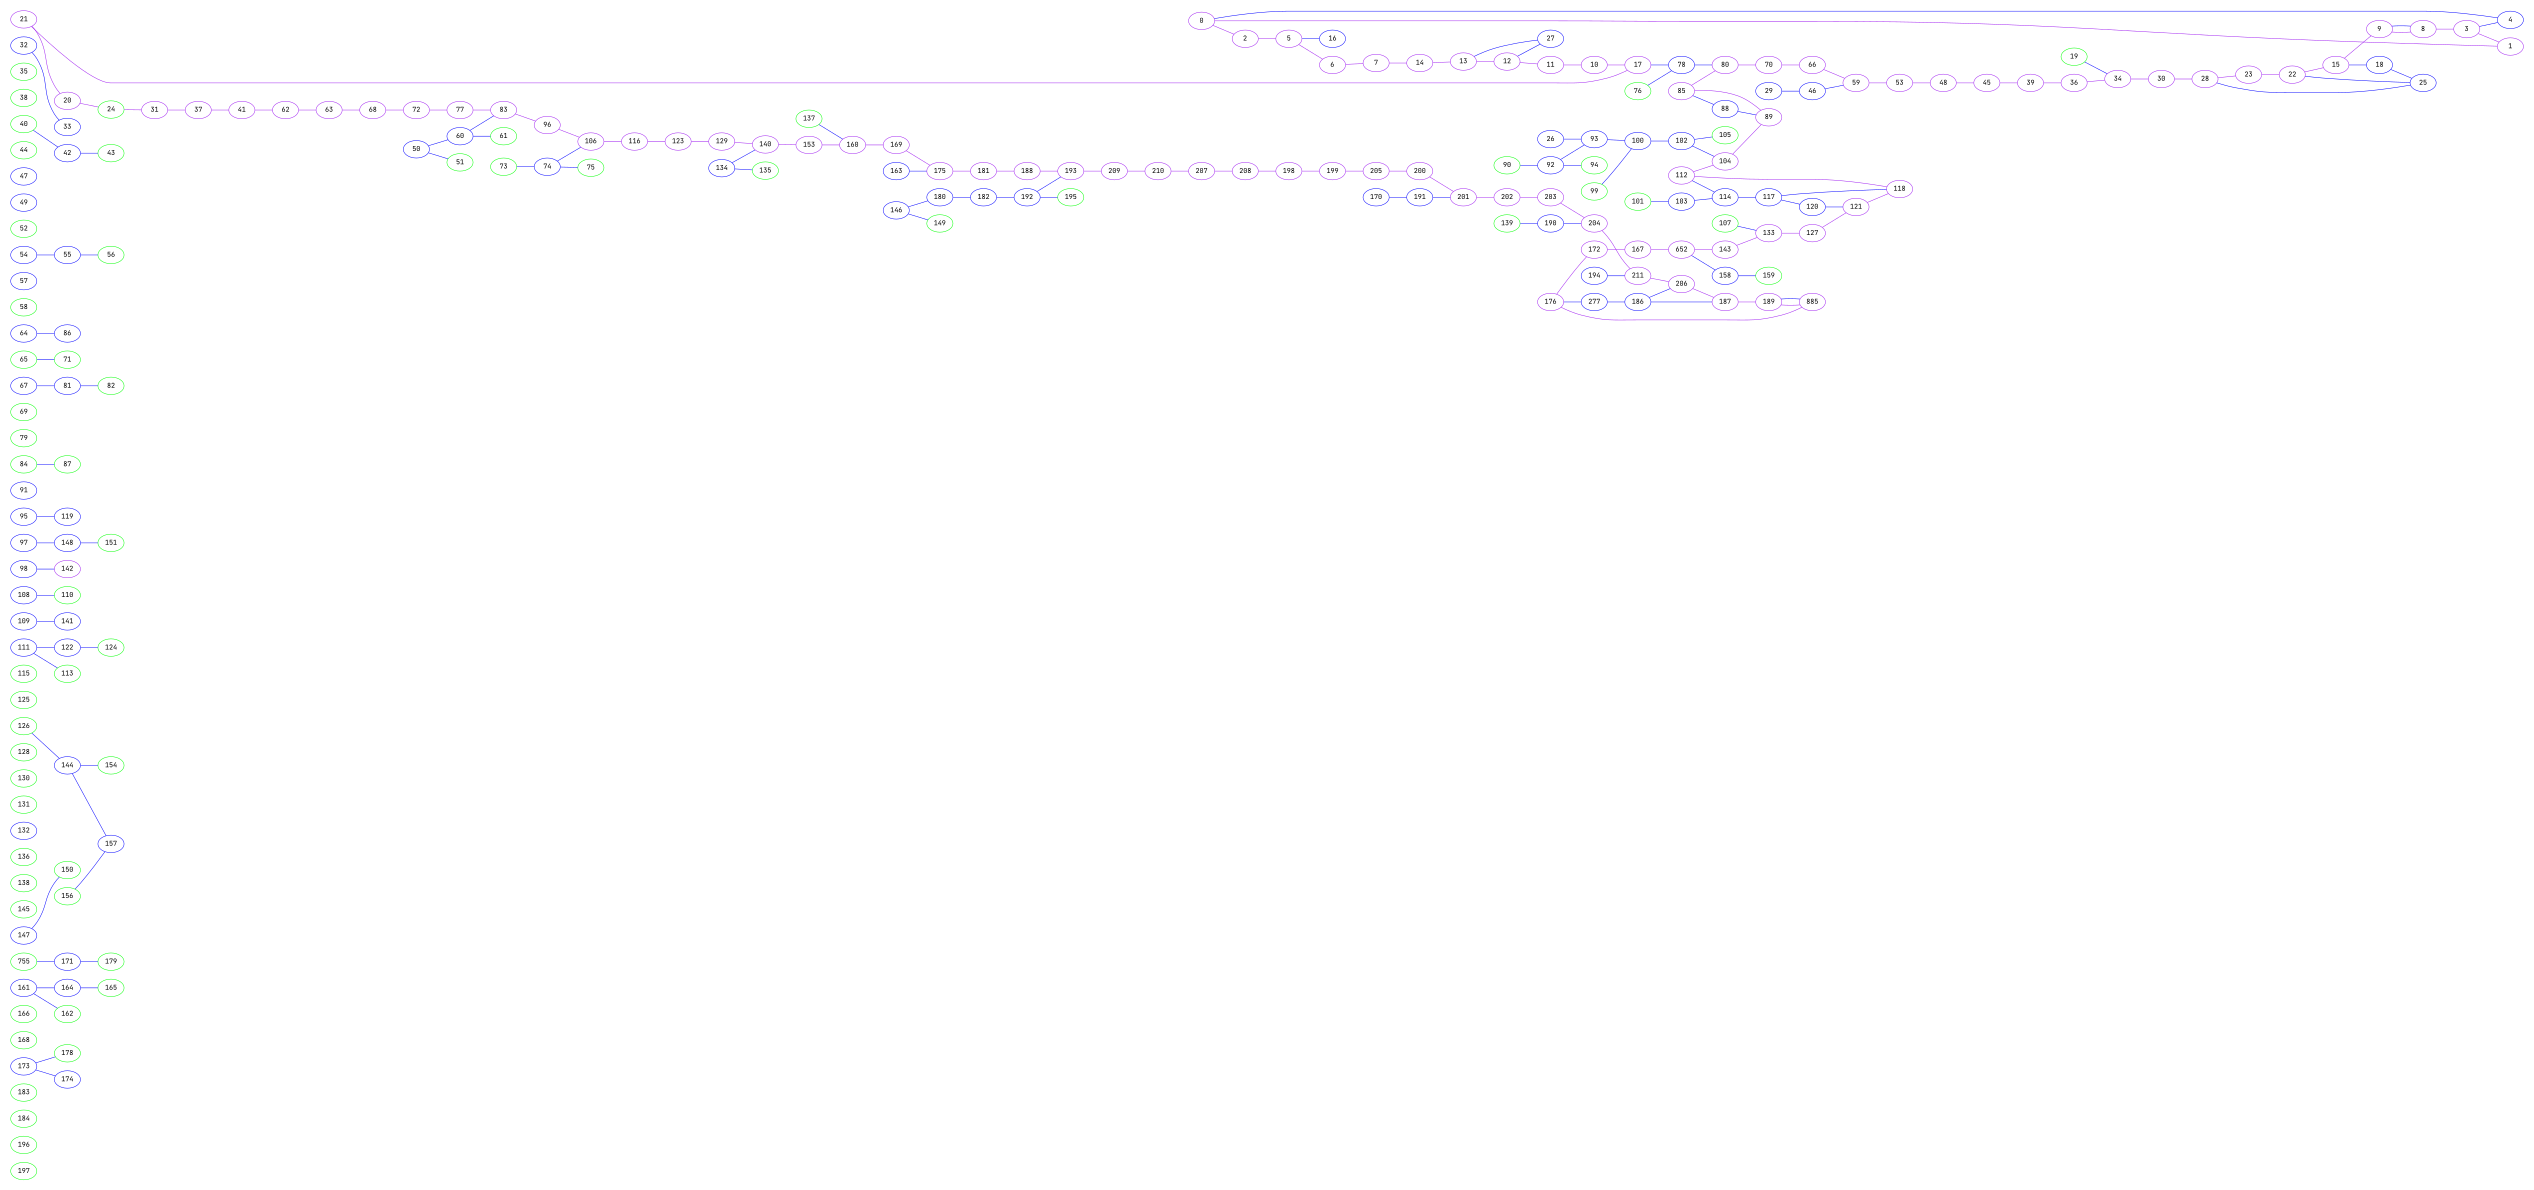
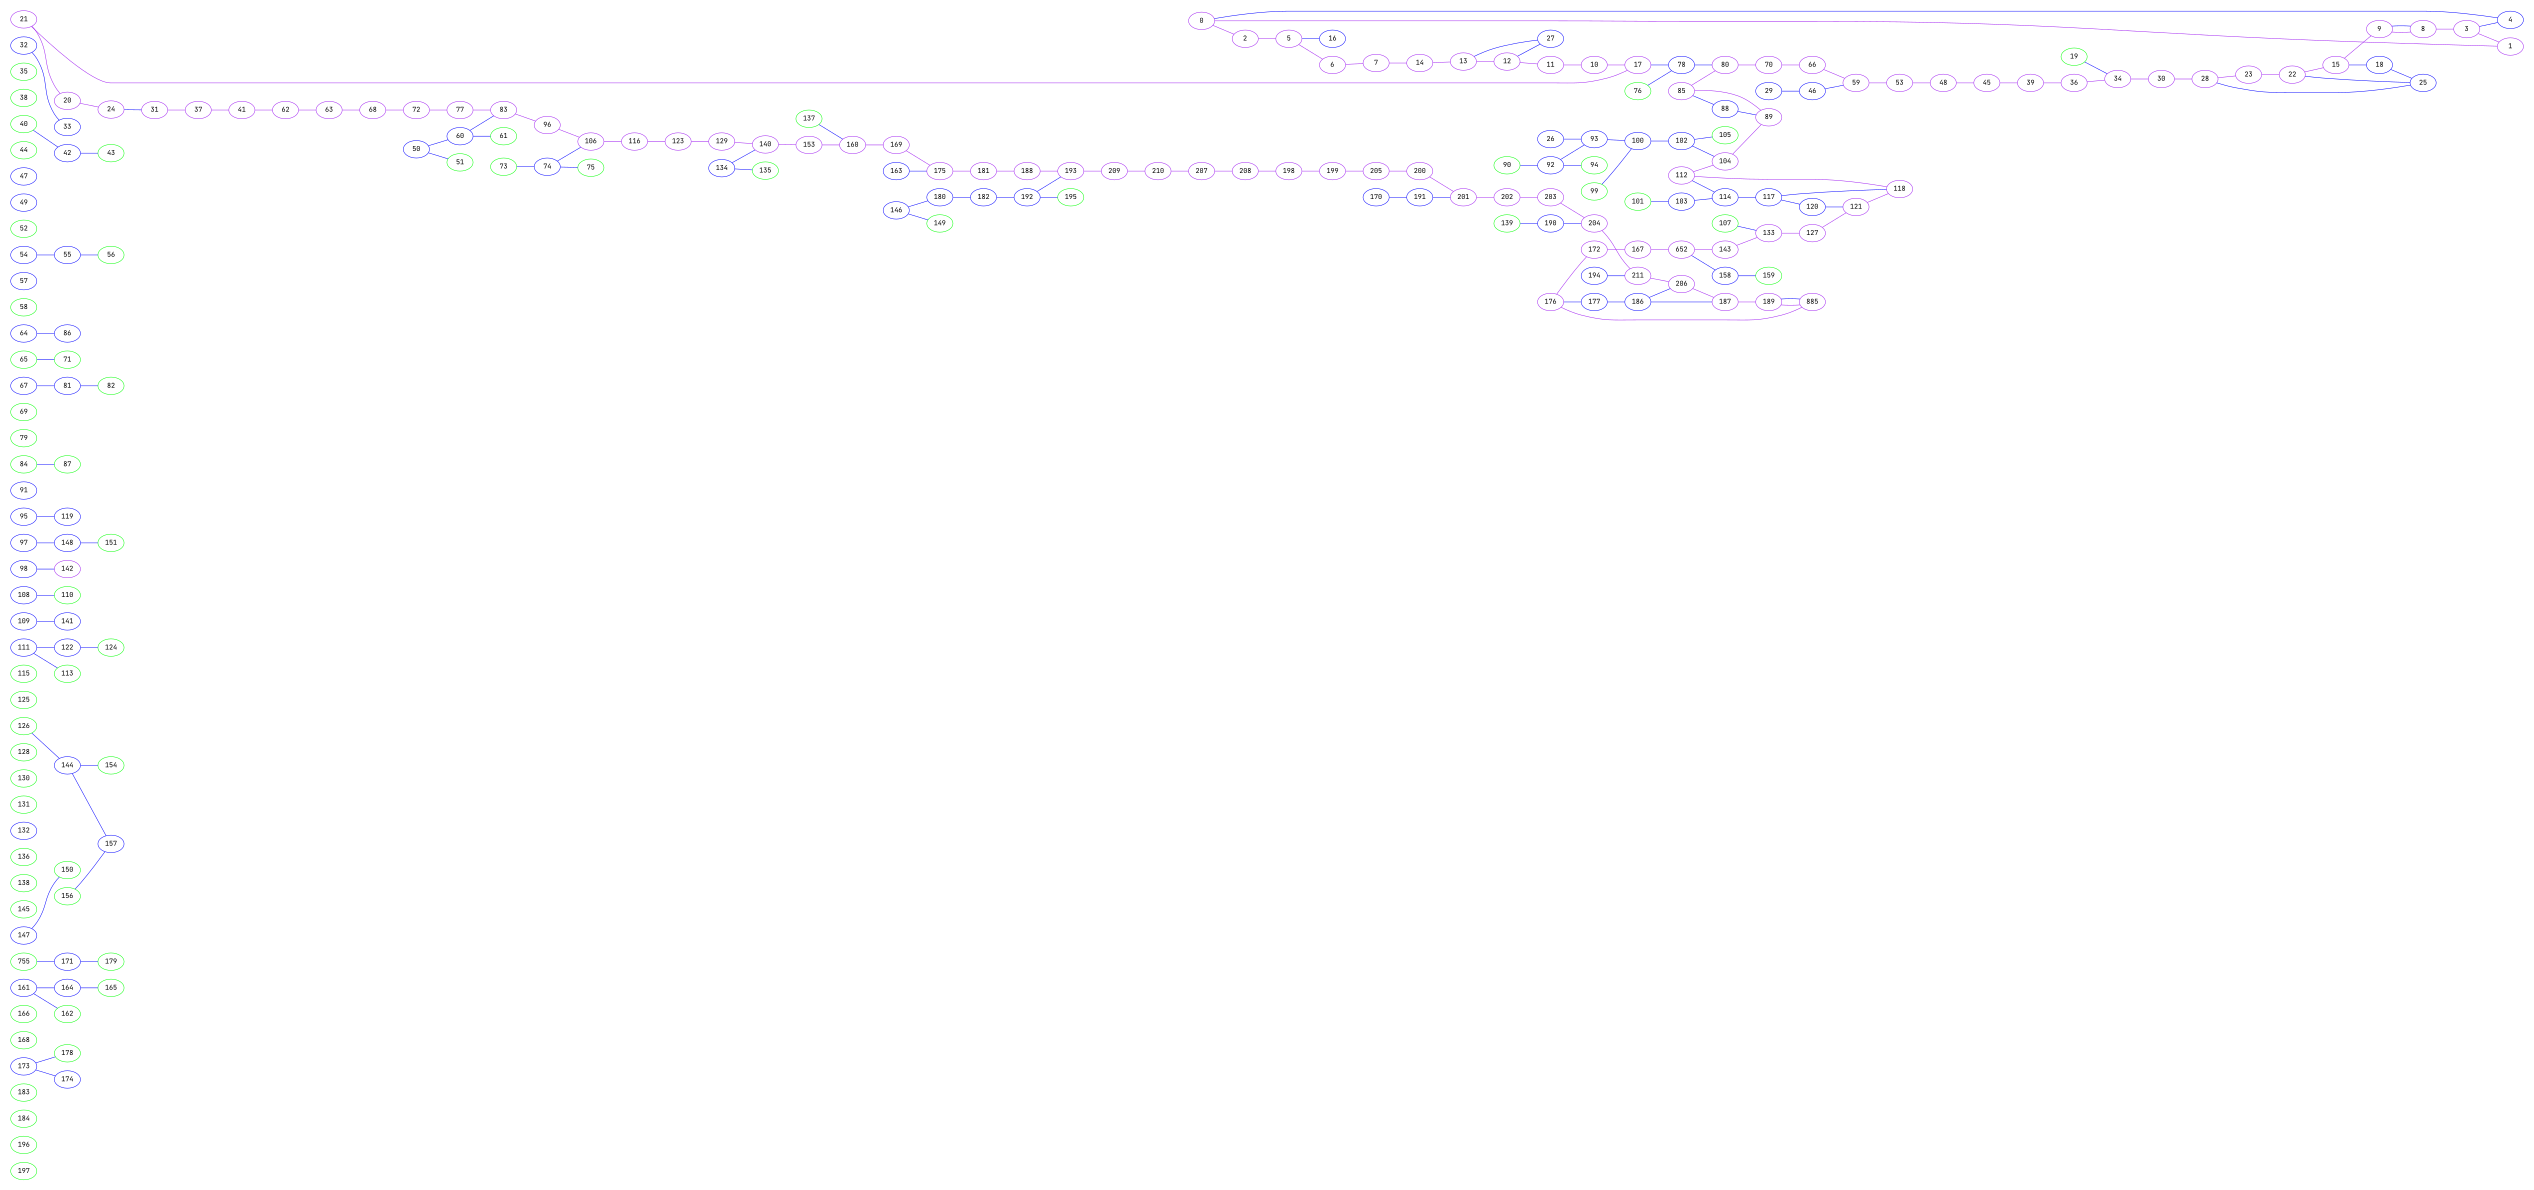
  digraph {
    fontname="JetBrains Mono"
    rankdir=LR
    node [color=purple fontname="JetBrains Mono"]
    edge [color=blue dir=none fontname="JetBrains Mono"]
    n1 [label=0]
    n2 [label=2]
    n3 [color=blue label=4]
    n4 [label=1]
    n5 [label=5]
    n6 [label=3]
    n7 [label=6]
    n8 [color=blue label=16]
    n9 [label=7]
    n10 [label=14]
    n11 [label=8]
    n12 [label=9]
    n13 [label=10]
    n14 [label=17]
    n15 [label=11]
    n16 [label=12]
    n17 [color=blue label=27]
    n18 [label=13]
    n19 [label=15]
    n20 [color=blue label=18]
    n21 [color=blue label=78]
    n22 [color=blue label=25]
    n23 [color=green label=19]
    n24 [label=34]
    n25 [label=20]
-   n26 [color=green label=24]
+   n26 [label=24]
    n27 [label=21]
    n28 [label=22]
    n29 [label=23]
    n30 [label=31]
    n31 [label=28]
    n32 [color=blue label=26]
    n33 [color=blue label=93]
    n34 [color=blue label=29]
    n35 [color=blue label=46]
    n36 [label=30]
    n37 [label=37]
    n38 [color=blue label=32]
    n39 [color=blue label=33]
    n40 [color=green label=35]
    n41 [label=36]
    n42 [label=41]
    n43 [color=green label=38]
    n44 [label=39]
    n45 [color=green label=40]
    n46 [color=blue label=42]
    n47 [label=62]
    n48 [color=green label=43]
    n49 [color=green label=44]
    n50 [label=45]
    n51 [label=59]
    n52 [color=blue label=47]
    n53 [label=48]
    n54 [color=blue label=49]
    n55 [color=blue label=50]
    n56 [color=green label=51]
    n57 [color=blue label=60]
    n58 [color=green label=52]
    n59 [label=53]
    n60 [color=blue label=54]
    n61 [color=blue label=55]
    n62 [color=green label=56]
    n63 [color=blue label=57]
    n64 [color=green label=58]
    n65 [color=green label=61]
    n66 [label=83]
    n67 [label=63]
    n68 [label=68]
    n69 [color=blue label=64]
    n70 [color=blue label=86]
    n71 [color=green label=65]
    n72 [color=green label=71]
    n73 [label=66]
    n74 [color=blue label=67]
    n75 [color=blue label=81]
    n76 [label=72]
    n77 [color=green label=69]
    n78 [label=70]
    n79 [label=77]
    n80 [color=green label=73]
    n81 [color=blue label=74]
    n82 [color=green label=75]
    n83 [label=106]
    n84 [color=green label=76]
    n85 [label=80]
    n86 [color=green label=79]
    n87 [color=green label=82]
    n88 [label=96]
    n89 [color=green label=84]
    n90 [color=green label=87]
    n91 [label=85]
    n92 [color=blue label=88]
    n93 [label=89]
    n94 [color=green label=90]
    n95 [color=blue label=92]
    n96 [color=blue label=91]
    n97 [color=green label=94]
    n98 [color=blue label=100]
    n99 [color=blue label=95]
    n100 [color=blue label=119]
    n101 [color=blue label=97]
    n102 [color=blue label=148]
    n103 [color=blue label=98]
    n104 [label=142]
    n105 [color=green label=99]
    n106 [color=blue label=102]
    n107 [color=green label=101]
    n108 [color=blue label=103]
    n109 [label=104]
    n110 [color=green label=105]
    n111 [color=blue label=114]
    n112 [label=116]
    n113 [color=green label=107]
    n114 [label=133]
    n115 [color=blue label=108]
    n116 [color=green label=110]
    n117 [color=blue label=109]
    n118 [color=blue label=141]
    n119 [color=blue label=111]
    n120 [color=green label=113]
    n121 [color=blue label=122]
    n122 [label=112]
    n123 [color=blue label=117]
    n124 [color=green label=115]
    n125 [label=123]
    n126 [label=118]
    n127 [color=blue label=120]
    n128 [label=121]
    n129 [color=green label=124]
    n130 [label=129]
    n131 [color=green label=125]
    n132 [color=green label=126]
    n133 [color=blue label=144]
    n134 [label=127]
    n135 [color=green label=128]
    n136 [label=140]
    n137 [color=green label=130]
    n138 [color=green label=131]
    n139 [color=blue label=132]
    n140 [color=blue label=134]
    n141 [color=green label=135]
    n142 [color=green label=136]
    n143 [color=green label=137]
    n144 [label=160]
    n145 [color=green label=138]
    n146 [color=green label=139]
    n147 [color=blue label=190]
    n148 [label=153]
    n149 [label=143]
    n150 [color=green label=154]
    n151 [color=blue label=157]
    n152 [color=green label=145]
    n153 [color=blue label=146]
    n154 [color=green label=149]
    n155 [color=blue label=180]
    n156 [color=blue label=147]
    n157 [color=green label=150]
    n158 [color=green label=151]
    n159 [label=652]
    n160 [color=blue label=158]
    n161 [color=green label=755]
    n162 [color=blue label=171]
    n163 [color=green label=156]
    n164 [color=green label=159]
    n165 [label=169]
    n166 [color=blue label=161]
    n167 [color=green label=162]
    n168 [color=blue label=164]
    n169 [color=blue label=163]
    n170 [label=175]
    n171 [color=green label=165]
    n172 [color=green label=166]
    n173 [label=167]
    n174 [color=green label=168]
    n175 [color=blue label=170]
    n176 [color=blue label=191]
    n177 [color=green label=179]
    n178 [label=172]
    n179 [color=blue label=173]
    n180 [color=blue label=174]
    n181 [color=green label=178]
    n182 [label=181]
    n183 [label=176]
-   n184 [color=blue label=277]
+   n184 [color=blue label=177]
    n185 [color=blue label=186]
    n186 [color=blue label=182]
    n187 [label=188]
    n188 [color=blue label=192]
    n189 [color=green label=183]
    n190 [color=green label=184]
    n191 [label=885]
    n192 [label=189]
    n193 [label=187]
    n194 [label=206]
    n195 [label=193]
    n196 [label=204]
    n197 [label=201]
    n198 [color=green label=195]
    n199 [label=209]
    n200 [color=blue label=194]
    n201 [label=211]
    n202 [color=green label=196]
    n203 [color=green label=197]
    n204 [label=198]
    n205 [label=199]
    n206 [label=205]
    n207 [label=200]
    n208 [label=202]
    n209 [label=203]
    n210 [label=207]
    n211 [label=208]
    n212 [label=210]
    subgraph cluster_1 {
      color=white
      n1
      n2
      n3
      n4
      n5
      n6
      n7
      n8
      n9
      n10
      n11
      n12
      n13
      n14
      n15
      n16
      n17
      n18
      n19
      n20
      n21
      n22
      n23
      n24
      n25
      n26
      n27
      n28
      n29
      n30
      n31
      n32
      n33
      n34
      n35
      n36
      n37
      n38
      n39
      n40
      n41
      n42
      n43
      n44
      n45
      n46
      n47
      n48
      n49
      n50
      n51
      n52
      n53
      n54
      n55
      n56
      n57
      n58
      n59
      n60
      n61
      n62
      n63
      n64
      n65
      n66
      n67
      n68
      n69
      n70
      n71
      n72
      n73
      n74
      n75
      n76
      n77
      n78
      n79
      n80
      n81
      n82
      n83
      n84
      n85
      n86
      n87
      n88
      n89
      n90
      n91
      n92
      n93
      n94
      n95
      n96
      n97
      n98
      n99
      n100
      n101
      n102
      n103
      n104
      n105
      n106
      n107
      n108
      n109
      n110
      n111
      n112
      n113
      n114
      n115
      n116
      n117
      n118
      n119
      n120
      n121
      n122
      n123
      n124
      n125
      n126
      n127
      n128
      n129
      n130
      n131
      n132
      n133
      n134
      n135
      n136
      n137
      n138
      n139
      n140
      n141
      n142
      n143
      n144
      n145
      n146
      n147
      n148
      n149
      n150
      n151
      n152
      n153
      n154
      n155
      n156
      n157
      n158
      n159
      n160
      n161
      n162
      n163
      n164
      n165
      n166
      n167
      n168
      n169
      n170
      n171
      n172
      n173
      n174
      n175
      n176
      n177
      n178
      n179
      n180
      n181
      n182
      n183
      n184
      n185
      n186
      n187
      n188
      n189
      n190
      n191
      n192
      n193
      n194
      n195
      n196
      n197
      n198
      n199
      n200
      n201
      n202
      n203
      n204
      n205
      n206
      n207
      n208
      n209
      n210
      n211
      n212
    }
    n1 -> n2 [color=purple]
    n1 -> n3
    n2 -> n5 [color=purple]
    n4 -> n1 [color=purple]
    n5 -> n7 [color=purple]
    n5 -> n8
    n6 -> n3
    n6 -> n4 [color=purple]
    n7 -> n9 [color=purple]
    n9 -> n10 [color=purple]
    n10 -> n18 [color=purple]
    n11 -> n6 [color=purple]
    n11 -> n12
    n12 -> n11 [color=purple]
    n13 -> n14 [color=purple]
    n14 -> n21
    n15 -> n13 [color=purple]
    n16 -> n15 [color=purple]
    n16 -> n17
    n18 -> n16 [color=purple]
    n18 -> n17
    n19 -> n12 [color=purple]
    n19 -> n20
    n20 -> n22
    n21 -> n85
    n22 -> n31
    n23 -> n24
    n24 -> n36 [color=purple]
    n25 -> n26 [color=purple]
-   n26 -> n30 [color=purple]
+   n26 -> n30
    n27 -> n14 [color=purple]
    n27 -> n25 [color=purple]
    n28 -> n19 [color=purple]
    n28 -> n22
    n29 -> n28 [color=purple]
    n30 -> n37 [color=purple]
    n31 -> n29 [color=purple]
    n32 -> n33
    n33 -> n98
    n34 -> n35
    n35 -> n51
    n36 -> n31 [color=purple]
    n37 -> n42 [color=purple]
    n38 -> n39
    n41 -> n24 [color=purple]
    n42 -> n47 [color=purple]
    n44 -> n41 [color=purple]
    n45 -> n46
    n46 -> n48
    n47 -> n67 [color=purple]
    n50 -> n44 [color=purple]
    n51 -> n59 [color=purple]
    n53 -> n50 [color=purple]
    n55 -> n56
    n55 -> n57
    n57 -> n65
    n57 -> n66
    n59 -> n53 [color=purple]
    n60 -> n61
    n61 -> n62
    n66 -> n88 [color=purple]
    n67 -> n68 [color=purple]
    n68 -> n76 [color=purple]
    n69 -> n70
    n71 -> n72
    n73 -> n51 [color=purple]
    n74 -> n75
    n75 -> n87
    n76 -> n79 [color=purple]
    n78 -> n73 [color=purple]
    n79 -> n66 [color=purple]
    n80 -> n81
    n81 -> n82
    n81 -> n83
    n83 -> n112 [color=purple]
    n84 -> n21
    n85 -> n78 [color=purple]
    n88 -> n83 [color=purple]
    n89 -> n90
    n91 -> n85 [color=purple]
    n91 -> n92
    n92 -> n93
    n93 -> n91 [color=purple]
    n94 -> n95
    n95 -> n33
    n95 -> n97
    n98 -> n106
    n99 -> n100
    n101 -> n102
    n102 -> n158
    n103 -> n104
    n105 -> n98
    n106 -> n109
    n106 -> n110
    n107 -> n108
    n108 -> n111
    n109 -> n93 [color=purple]
    n111 -> n123
    n112 -> n125 [color=purple]
    n113 -> n114
    n114 -> n134 [color=purple]
    n115 -> n116
    n117 -> n118
    n119 -> n120
    n119 -> n121
    n121 -> n129
    n122 -> n109 [color=purple]
    n122 -> n111
    n123 -> n126
    n123 -> n127
    n125 -> n130 [color=purple]
    n126 -> n122 [color=purple]
    n127 -> n128
    n128 -> n126 [color=purple]
    n130 -> n136 [color=purple]
    n132 -> n133
    n133 -> n150
    n133 -> n151
    n134 -> n128 [color=purple]
    n136 -> n148 [color=purple]
    n140 -> n136
    n140 -> n141
    n143 -> n144
    n144 -> n165 [color=purple]
    n146 -> n147
    n147 -> n196
    n148 -> n144 [color=purple]
    n149 -> n114 [color=purple]
    n153 -> n154
    n153 -> n155
    n155 -> n186
    n156 -> n157
    n159 -> n149 [color=purple]
    n159 -> n160
    n160 -> n164
    n161 -> n162
    n162 -> n177
    n163 -> n151
    n165 -> n170 [color=purple]
    n166 -> n167
    n166 -> n168
    n168 -> n171
    n169 -> n170
    n170 -> n182 [color=purple]
    n173 -> n159 [color=purple]
    n175 -> n176
    n176 -> n197
    n178 -> n173 [color=purple]
    n179 -> n180
    n179 -> n181
    n182 -> n187 [color=purple]
    n183 -> n178 [color=purple]
    n183 -> n184
    n184 -> n185
    n185 -> n193
    n185 -> n194
    n186 -> n188
    n187 -> n195 [color=purple]
    n188 -> n195
    n188 -> n198
    n191 -> n183 [color=purple]
    n191 -> n192
    n192 -> n191 [color=purple]
    n193 -> n192 [color=purple]
    n194 -> n193 [color=purple]
    n195 -> n199 [color=purple]
    n196 -> n201 [color=purple]
    n197 -> n208 [color=purple]
    n199 -> n212 [color=purple]
    n200 -> n201
    n201 -> n194 [color=purple]
    n204 -> n205 [color=purple]
    n205 -> n206 [color=purple]
    n206 -> n207 [color=purple]
    n207 -> n197 [color=purple]
    n208 -> n209 [color=purple]
    n209 -> n196 [color=purple]
    n210 -> n211 [color=purple]
    n211 -> n204 [color=purple]
    n212 -> n210 [color=purple]
  }
